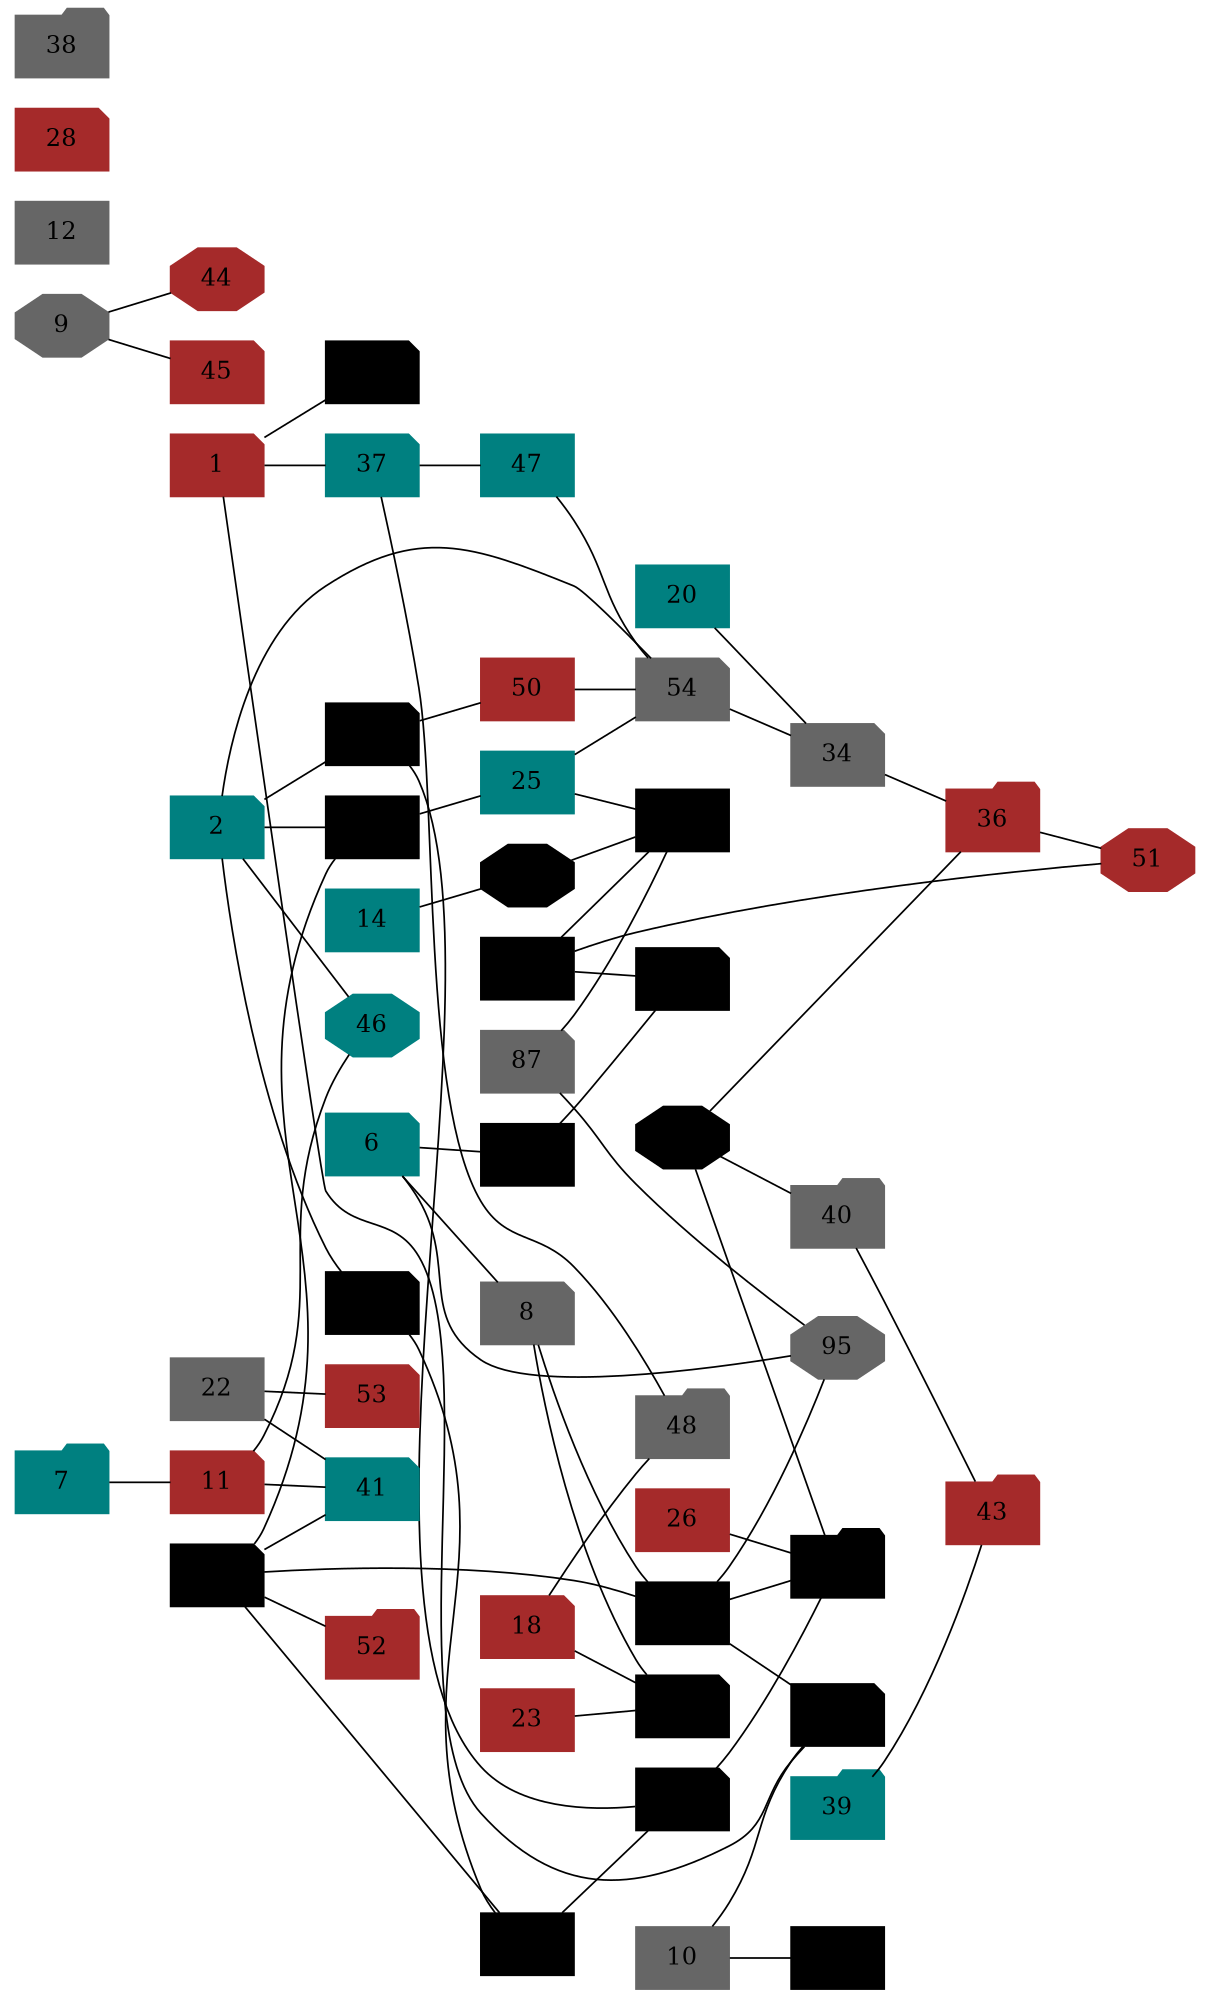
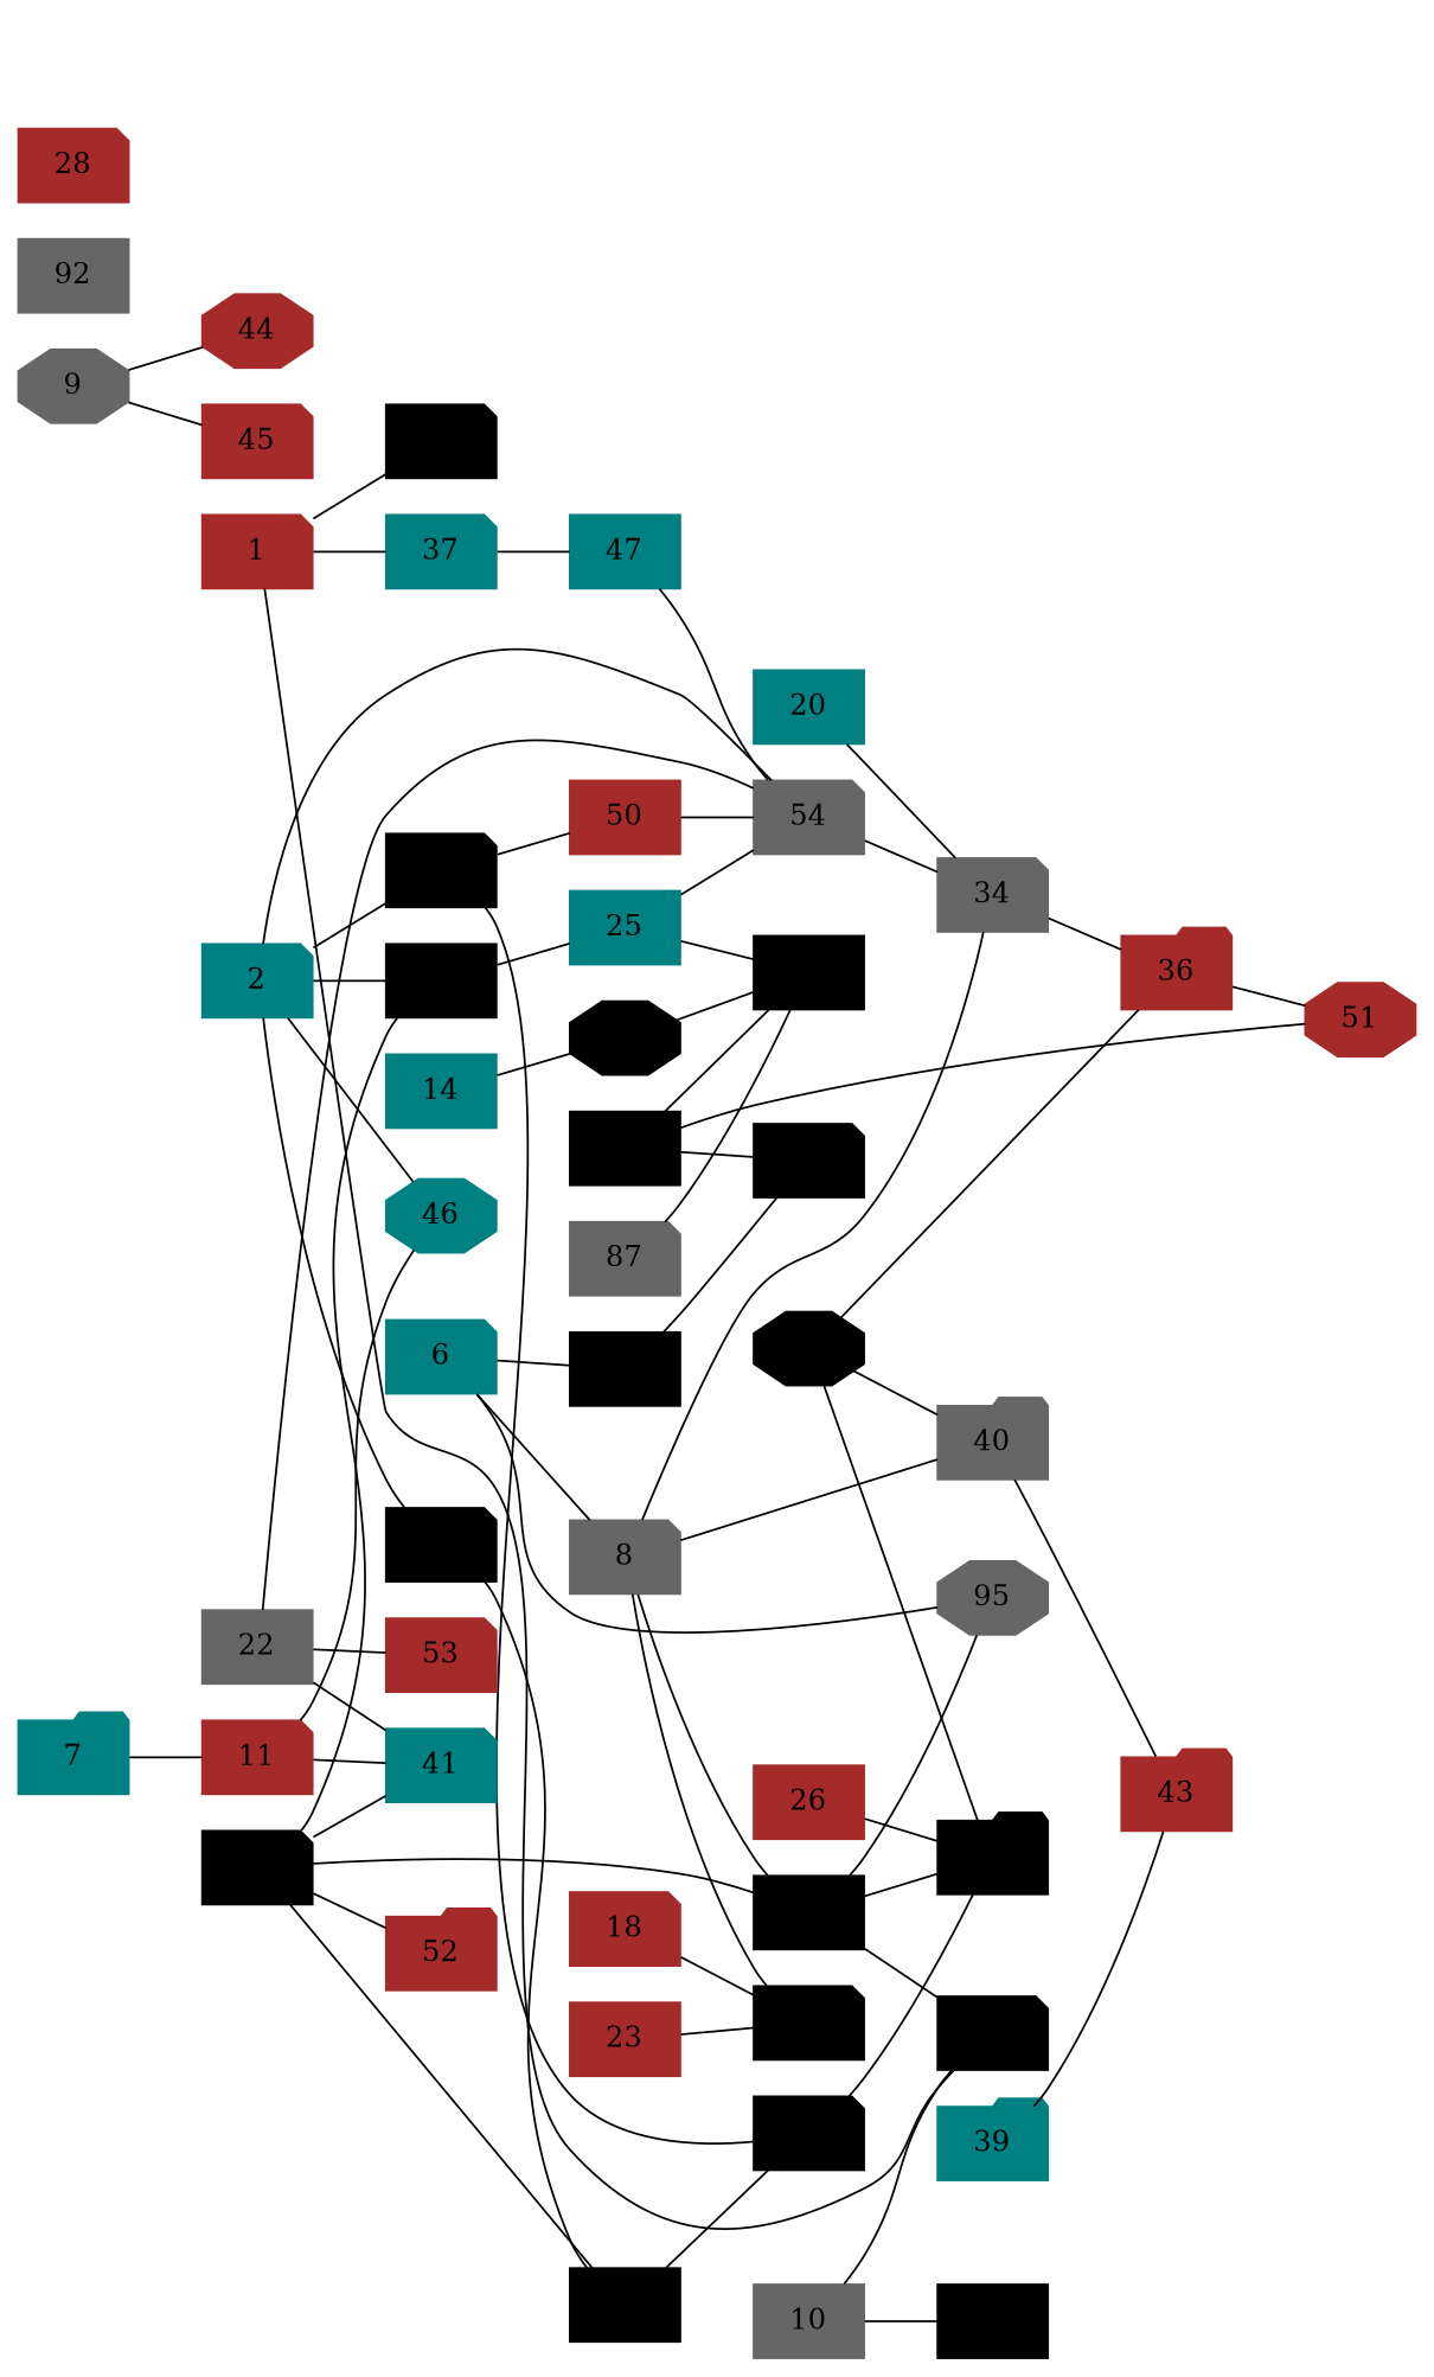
  graph {
    rankdir=LR
    node [color=black shape=note style=filled]
    1 [color=brown]
    15
    30
    37 [color=teal]
-   48 [color=gray40 shape=folder]
    47 [color=teal shape=box]
    2 [color=teal]
    3
    5
    21 [shape=box]
    46 [color=teal shape=octagon]
    54 [color=gray40]
    29
    50 [color=brown shape=box]
    16 [shape=box]
    25 [color=teal shape=box]
    34 [color=gray40]
    56 [shape=folder]
    4
    13 [shape=box]
    41 [color=teal]
    52 [color=brown shape=folder]
    n23 [color=gray40 label=95 shape=octagon]
    6 [color=teal]
    8 [color=gray40]
    24 [shape=box]
    33
    40 [color=gray40 shape=folder]
    42
    7 [color=teal shape=folder]
    11 [color=brown]
    36 [color=brown shape=folder]
    43 [color=brown shape=folder]
    9 [color=gray40 shape=octagon]
    44 [color=brown shape=octagon]
    45 [color=brown]
    10 [color=gray40 shape=box]
    49 [shape=box]
-   12 [color=gray40 shape=box]
+   12 [color=gray40 shape=box label=92]
    14 [color=teal shape=box]
    31 [shape=octagon]
    35 [shape=box]
    17 [shape=octagon]
    51 [color=brown shape=octagon]
    18 [color=brown]
    19 [shape=box]
    20 [color=teal shape=box]
    22 [color=gray40 shape=box]
    53 [color=brown]
    23 [color=brown shape=box]
    26 [color=brown shape=box]
    n52 [color=gray40 label=87]
    28 [color=brown]
-   38 [color=gray40 shape=folder]
    39 [color=teal shape=folder]
    1 -- 15
    1 -- 30
    1 -- 37
-   37 -- 48
    37 -- 47
    47 -- 54
    2 -- 3
    2 -- 5
    2 -- 21
    2 -- 46
    2 -- 54
    3 -- 29
    3 -- 50
    5 -- 16
    21 -- 25
    54 -- 34
    29 -- 56
    50 -- 54
    16 -- 29
    25 -- 54
    25 -- 35
    34 -- 36
    4 -- 21
    4 -- 16
    4 -- 13
    4 -- 41
    4 -- 52
    13 -- 30
    13 -- 56
    13 -- n23
    6 -- n23
    6 -- 8
    6 -- 24
+   8 -- 34
    8 -- 13
    8 -- 33
+   8 -- 40
    24 -- 42
    40 -- 43
    7 -- 11
    11 -- 46
    11 -- 41
    36 -- 51
    9 -- 44
    9 -- 45
    10 -- 30
    10 -- 49
    14 -- 31
    31 -- 35
    17 -- 56
    17 -- 40
    17 -- 36
-   18 -- 48
    18 -- 33
    19 -- 42
    19 -- 35
    19 -- 51
    20 -- 34
+   22 -- 54
    22 -- 41
    22 -- 53
    23 -- 33
    26 -- 56
-   n52 -- n23
    n52 -- 35
    39 -- 43
  }
